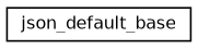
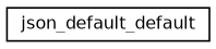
  digraph {
    rankdir=LR
-   n1 [color=black fillcolor=white fontname=Helvetica fontsize=10 height=0.2 label=json_default_base shape=record style=filled width=0.4]
+   n1 [color=black fillcolor=white fontname=Helvetica fontsize=10 height=0.2 label=json_default_default shape=record style=filled width=0.4]
  }
